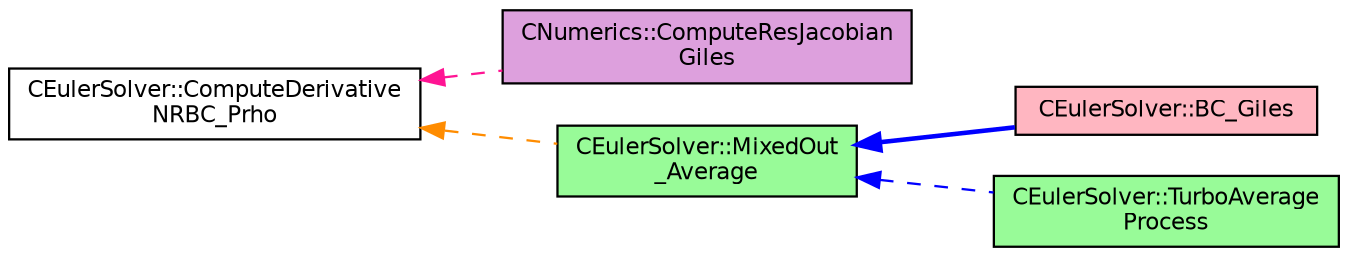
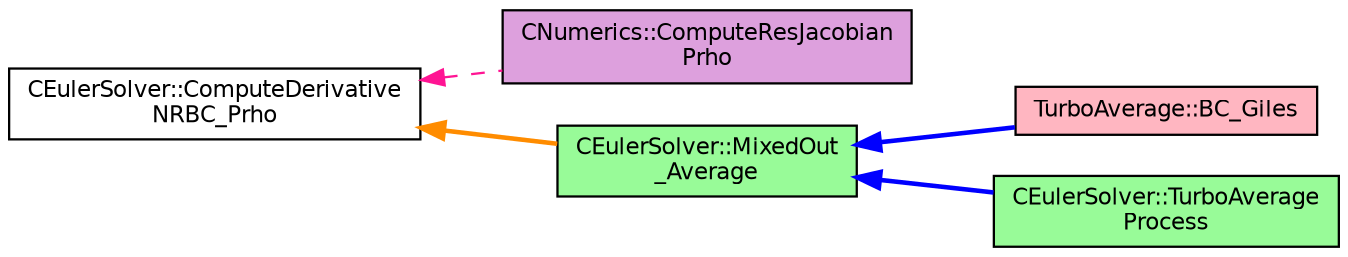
  digraph {
    rankdir=LR
    node [color=black fillcolor=palegreen fontname=Helvetica fontsize=10 shape=record style=filled]
    edge [color=blue dir=back fontname=Helvetica fontsize=10 labelfontname=Helvetica labelfontsize=10 style=dashed]
    n1 [fillcolor=white fontcolor=black height=0.2 label="CEulerSolver::ComputeDerivative\lNRBC_Prho" width=0.4]
-   n2 [fillcolor=plum height=0.2 label="CNumerics::ComputeResJacobian\lGiles" width=0.4]
+   n2 [fillcolor=plum height=0.2 label="CNumerics::ComputeResJacobian\lPrho" width=0.4]
    n3 [height=0.2 label="CEulerSolver::MixedOut\l_Average" width=0.4]
-   n4 [fillcolor=lightpink height=0.2 label="CEulerSolver::BC_Giles" width=0.4]
+   n4 [fillcolor=lightpink height=0.2 label="TurboAverage::BC_Giles" width=0.4]
    n5 [height=0.2 label="CEulerSolver::TurboAverage\lProcess" width=0.4]
    n1 -> n2 [color=deeppink]
-   n1 -> n3 [color=darkorange]
+   n1 -> n3 [color=darkorange style=bold]
    n3 -> n4 [style=bold]
-   n3 -> n5
+   n3 -> n5 [style=bold]
  }
